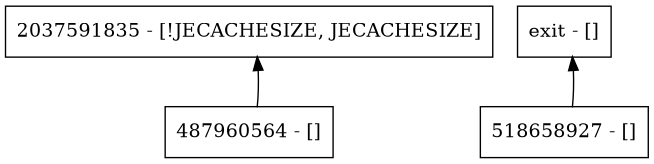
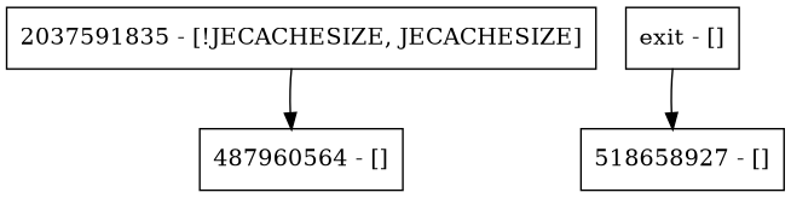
  digraph {
    node [shape=record]
    n1 [label="2037591835 - [!JECACHESIZE, JECACHESIZE]"]
    n2 [label="487960564 - []"]
    n3 [label="exit - []"]
    n4 [label="518658927 - []"]
-   n2 -> n1
-   n4 -> n3
+   n1 -> n2
+   n3 -> n4
  }
